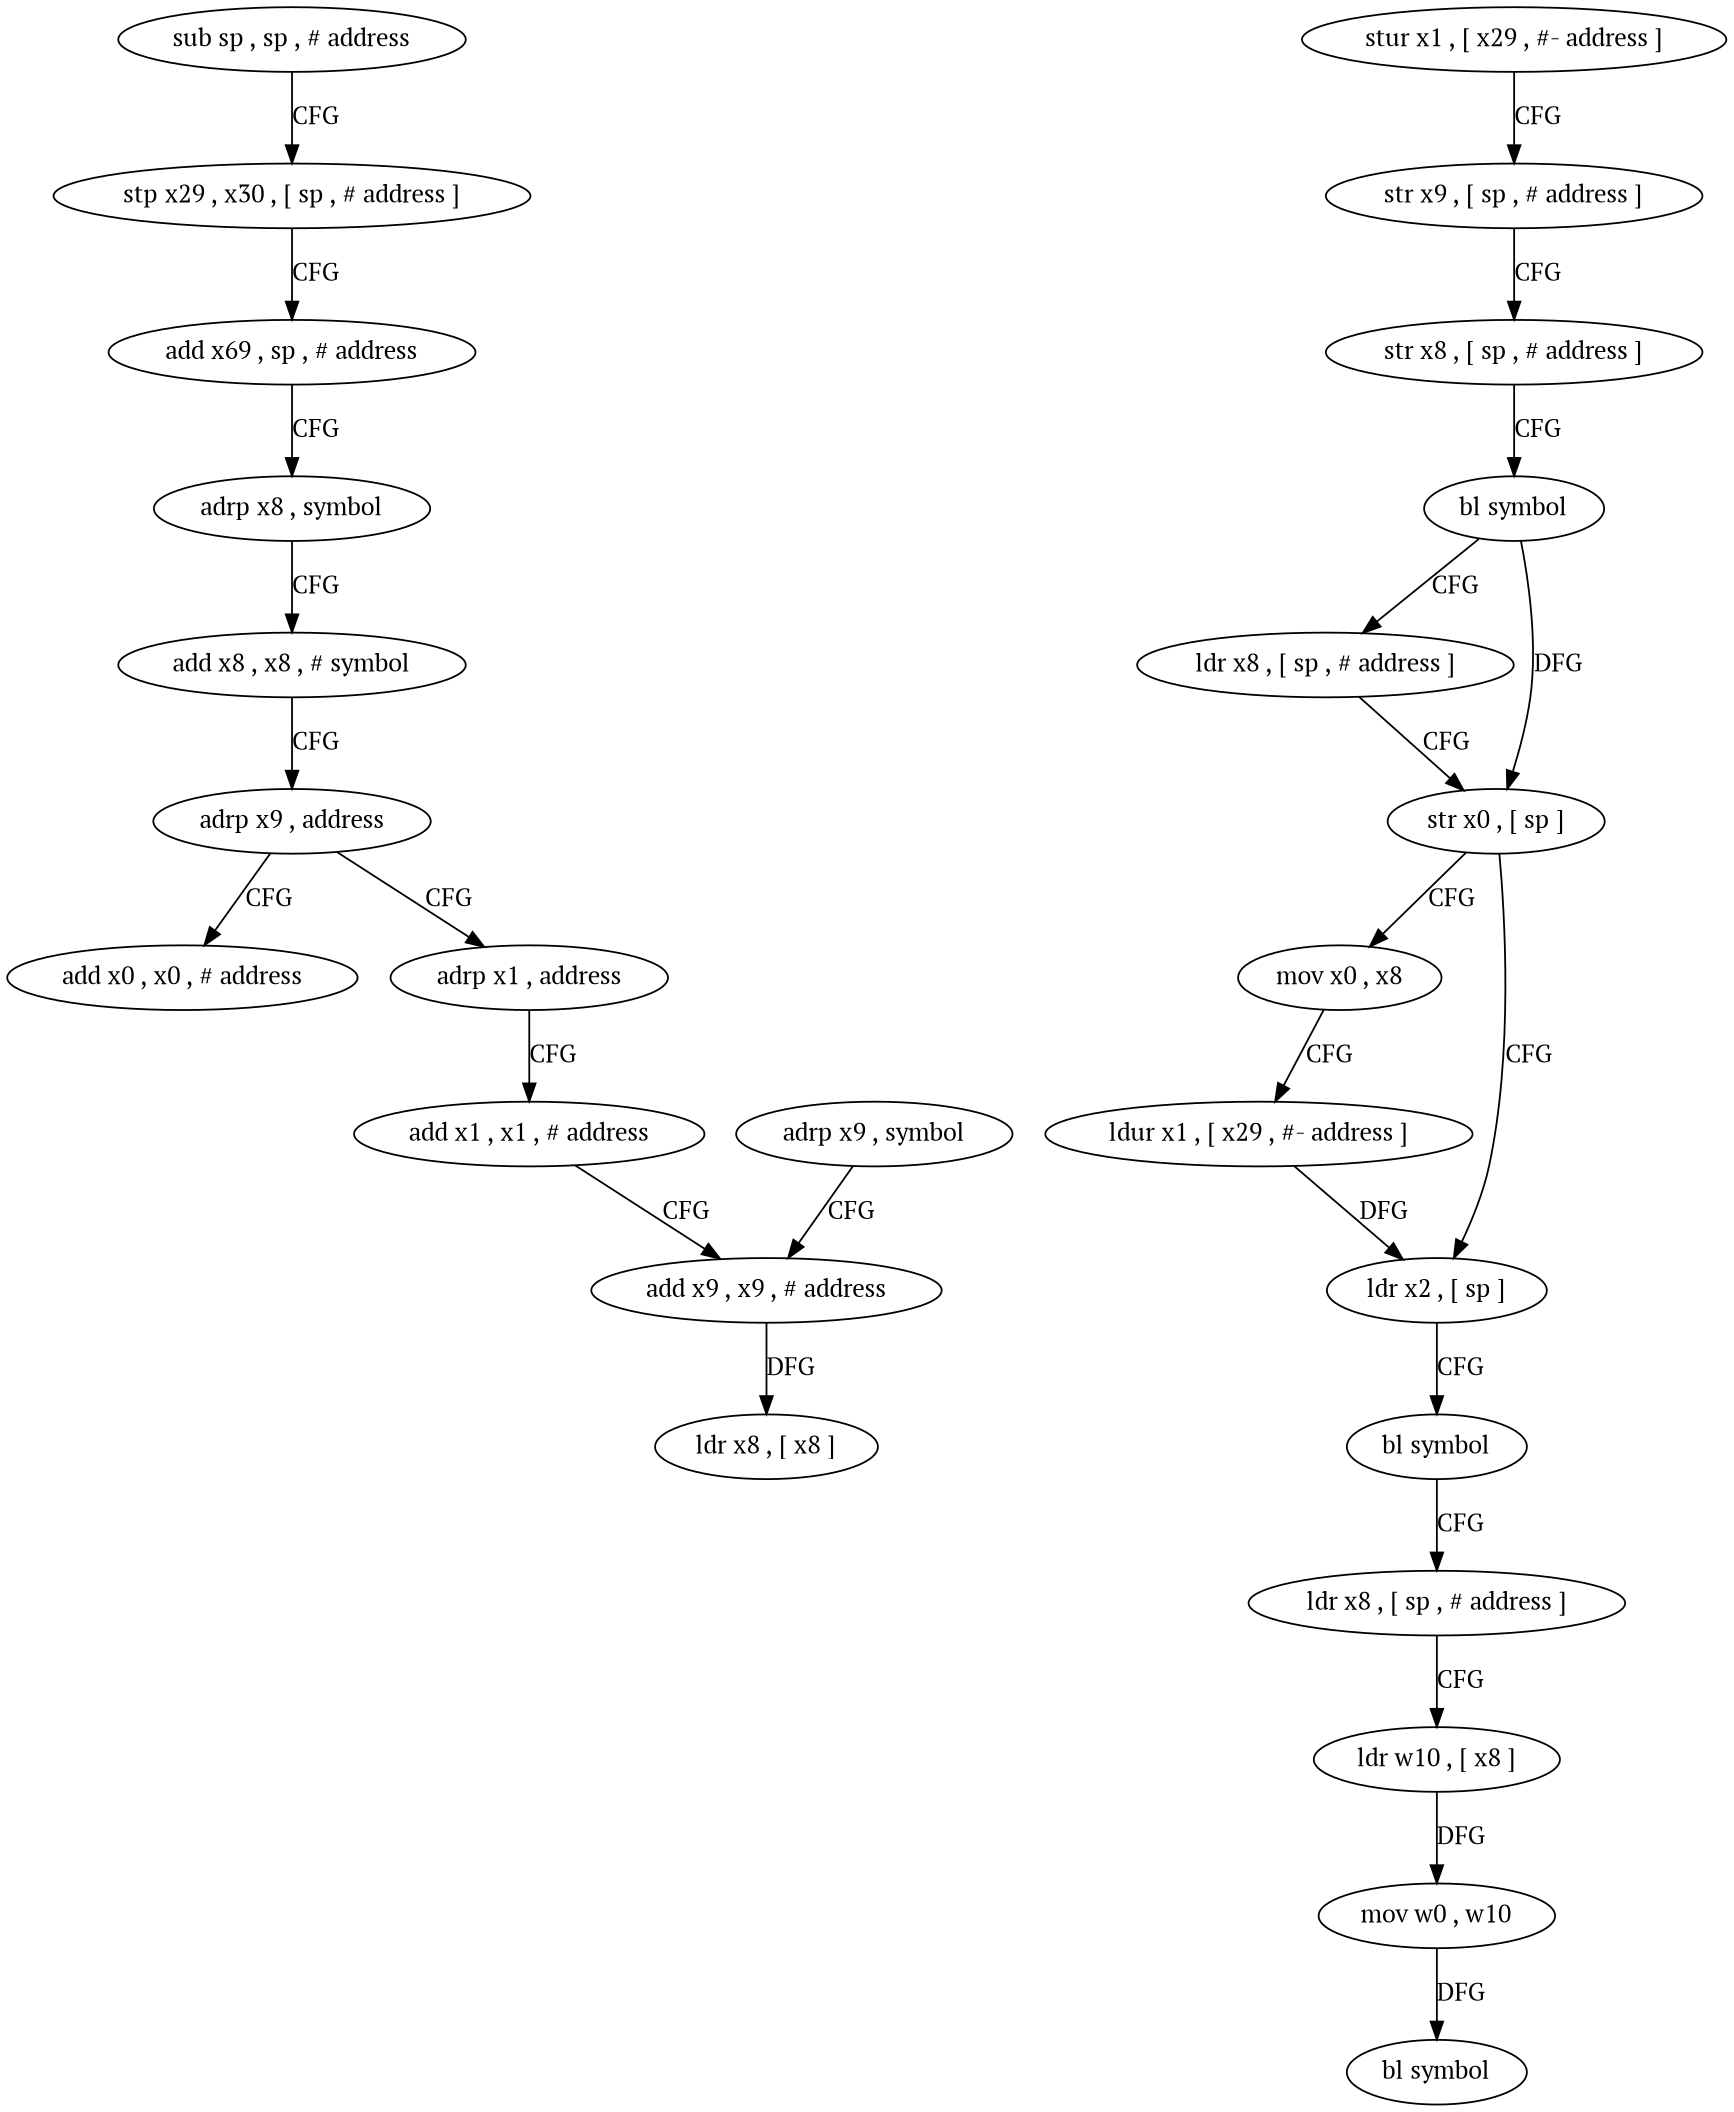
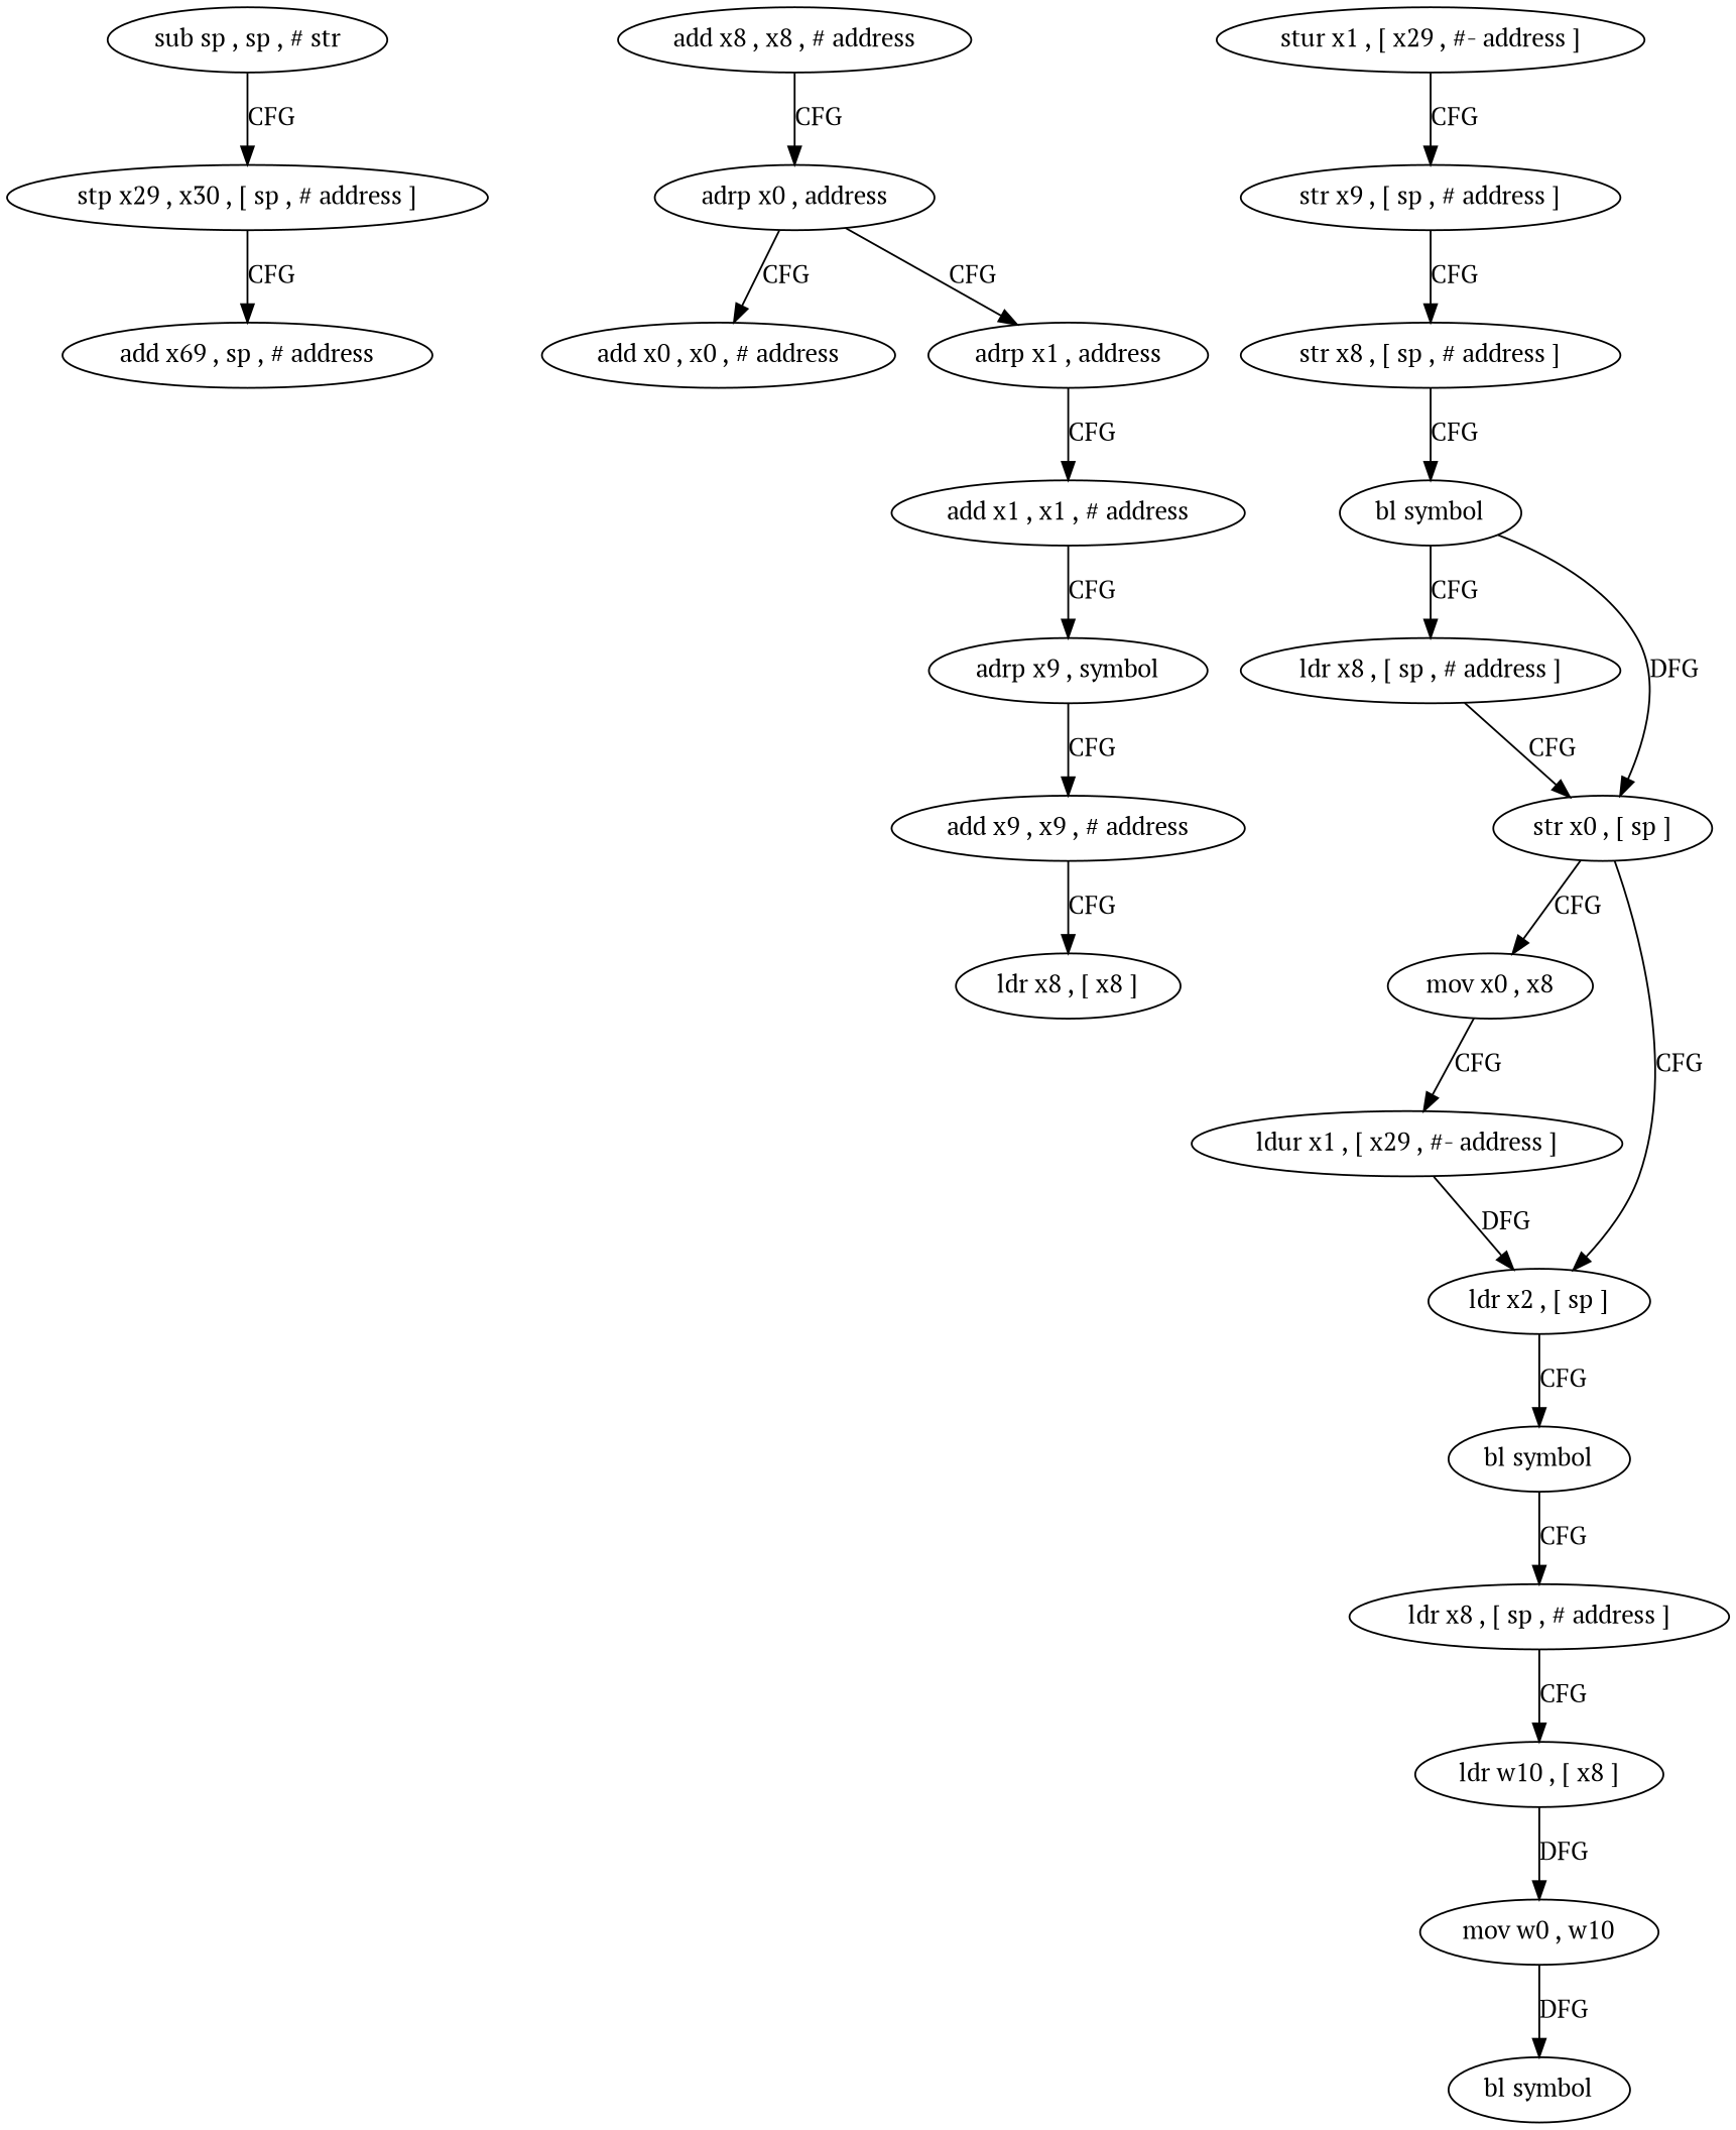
  digraph {
    fontname="PT Serif"
    node [fontname="PT Serif"]
    edge [fontname="PT Serif"]
-   n1 [label="sub sp , sp , # address"]
+   n1 [label="sub sp , sp , # str"]
    n2 [label="stp x29 , x30 , [ sp , # address ]"]
    n3 [label="add x69 , sp , # address"]
-   n4 [label="adrp x8 , symbol"]
-   n5 [label="add x8 , x8 , # symbol"]
-   n6 [label="adrp x9 , address"]
+   n5 [label="add x8 , x8 , # address"]
+   n6 [label="adrp x0 , address"]
    n7 [label="add x0 , x0 , # address"]
    n8 [label="adrp x1 , address"]
    n9 [label="add x1 , x1 , # address"]
    n10 [label="adrp x9 , symbol"]
    n11 [label="add x9 , x9 , # address"]
    n12 [label="ldr x8 , [ x8 ]"]
    n13 [label="stur x1 , [ x29 , #- address ]"]
    n14 [label="str x9 , [ sp , # address ]"]
    n15 [label="str x8 , [ sp , # address ]"]
    n16 [label="bl symbol"]
    n17 [label="ldr x8 , [ sp , # address ]"]
    n18 [label="str x0 , [ sp ]"]
    n19 [label="mov x0 , x8"]
    n20 [label="ldr x2 , [ sp ]"]
    n21 [label="ldur x1 , [ x29 , #- address ]"]
    n22 [label="bl symbol"]
    n23 [label="ldr x8 , [ sp , # address ]"]
    n24 [label="ldr w10 , [ x8 ]"]
    n25 [label="mov w0 , w10"]
    n26 [label="bl symbol"]
    n1 -> n2 [label=CFG]
    n2 -> n3 [label=CFG]
-   n3 -> n4 [label=CFG]
-   n4 -> n5 [label=CFG]
    n5 -> n6 [label=CFG]
    n6 -> n7 [label=CFG]
    n6 -> n8 [label=CFG]
    n8 -> n9 [label=CFG]
-   n9 -> n11 [label=CFG]
+   n9 -> n10 [label=CFG]
    n10 -> n11 [label=CFG]
-   n11 -> n12 [label=DFG]
+   n11 -> n12 [label=CFG]
    n13 -> n14 [label=CFG]
    n14 -> n15 [label=CFG]
    n15 -> n16 [label=CFG]
    n16 -> n17 [label=CFG]
    n16 -> n18 [label=DFG]
    n17 -> n18 [label=CFG]
    n18 -> n19 [label=CFG]
    n18 -> n20 [label=CFG]
    n19 -> n21 [label=CFG]
    n20 -> n22 [label=CFG]
    n21 -> n20 [label=DFG]
    n22 -> n23 [label=CFG]
    n23 -> n24 [label=CFG]
    n24 -> n25 [label=DFG]
    n25 -> n26 [label=DFG]
  }
